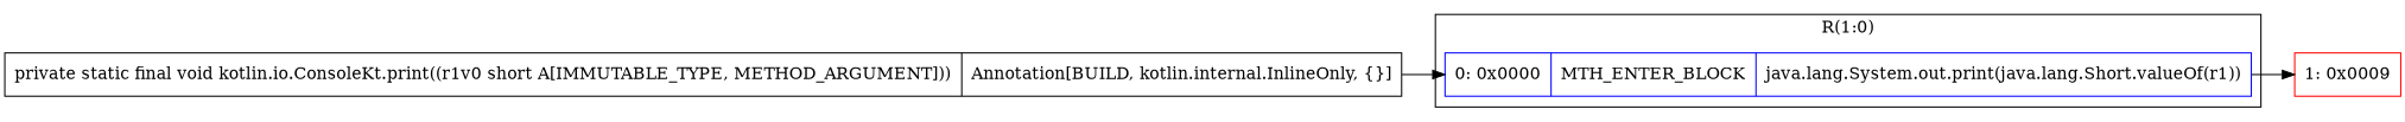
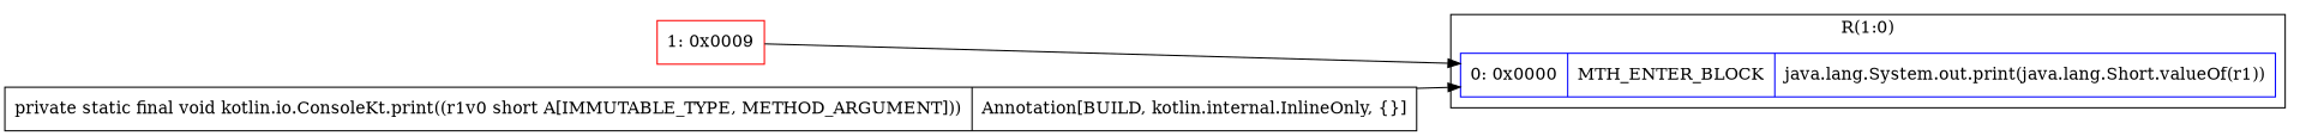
  digraph {
    rankdir=LR
    node [shape=record]
    n1 [color=blue label="{0\:\ 0x0000|MTH_ENTER_BLOCK\l|java.lang.System.out.print(java.lang.Short.valueOf(r1))\l}"]
    n2 [color=red label="{1\:\ 0x0009}"]
    n3 [label="{private static final void kotlin.io.ConsoleKt.print((r1v0 short A[IMMUTABLE_TYPE, METHOD_ARGUMENT]))  | Annotation[BUILD, kotlin.internal.InlineOnly, \{\}]\l}"]
    subgraph cluster_1 {
      label="R(1:0)"
      n1
    }
-   n1 -> n2
+   n2 -> n1
    n3 -> n1
  }
